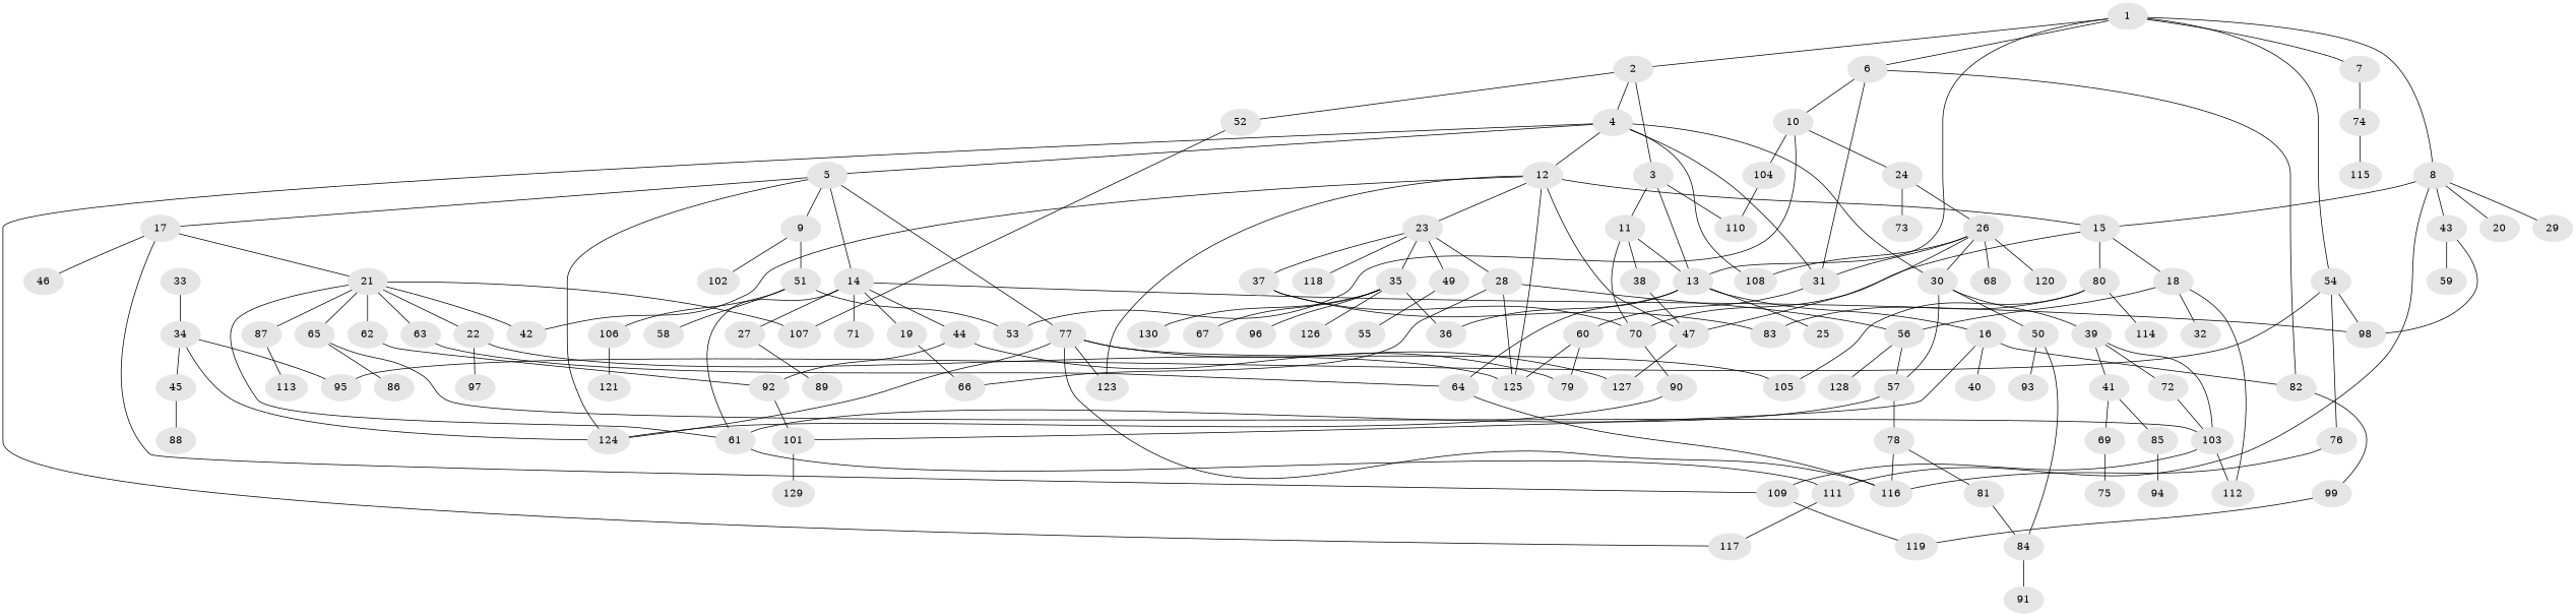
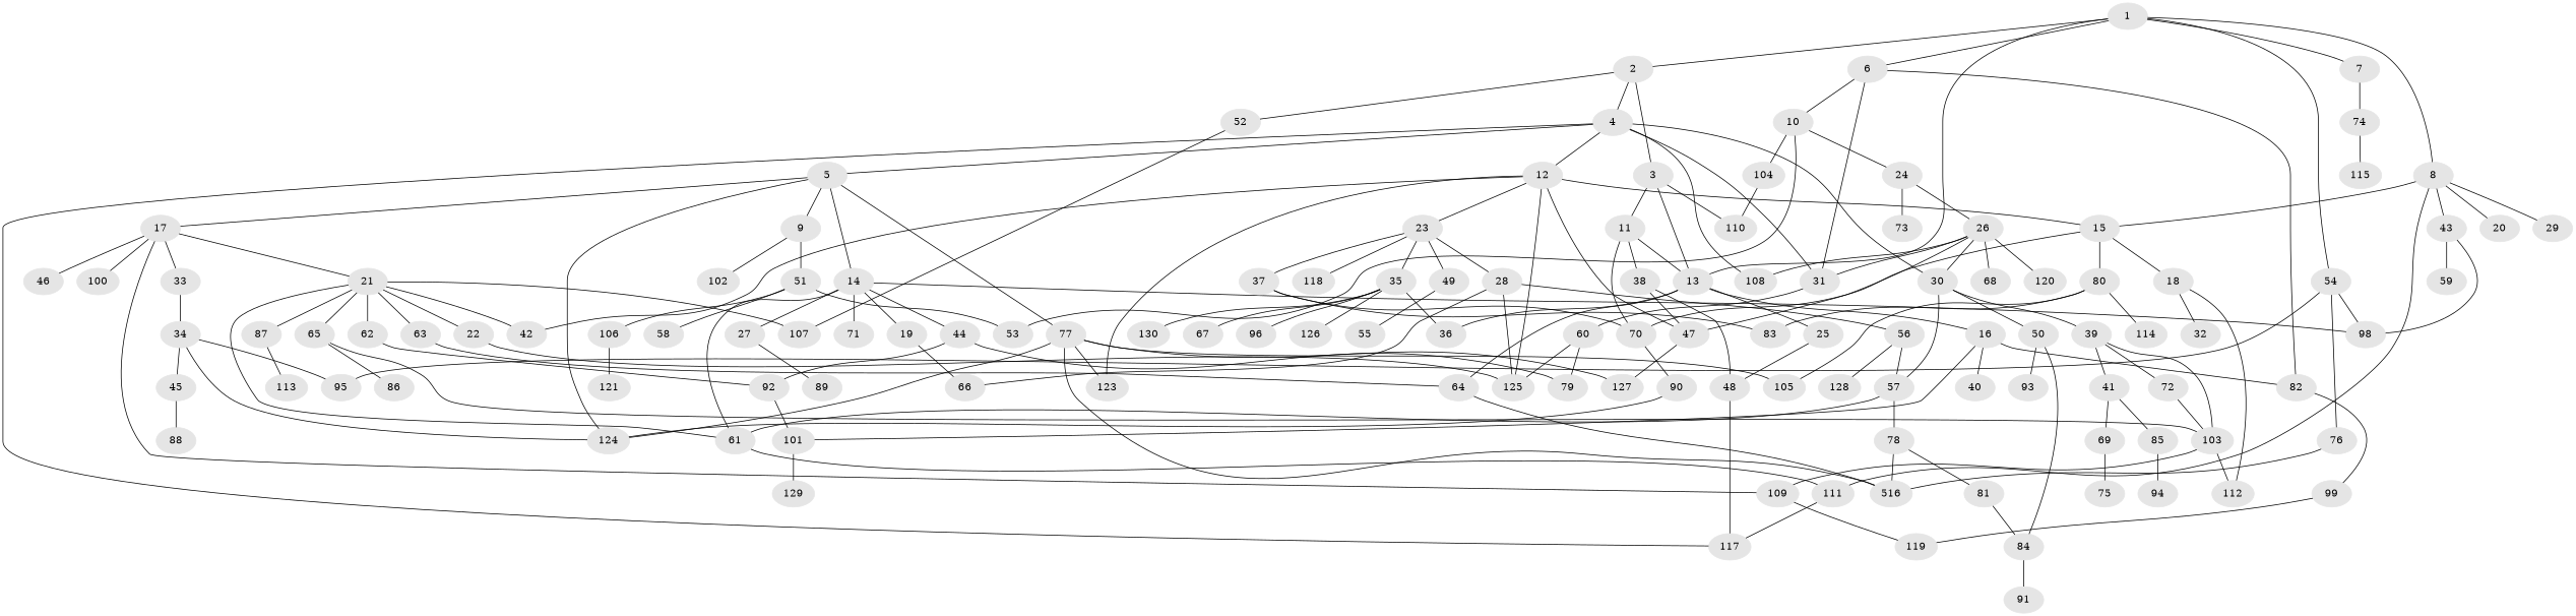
  graph {
    node [color=gray90 style=filled]
    1
    2
    6
    7
    8
    13
    54
    3
    4
    52
    31
    10
    82
    74
    15
    20
    29
    43
    111
    16
    25
    36
    64
    98
    95
    76
    11
    110
    5
    12
    30
    108
    117
    107
    38
    70
    9
    14
    17
    77
    124
    23
    42
    47
    123
    125
    39
    50
    57
    60
    51
    102
    19
    27
    44
    61
    71
    21
    33
    46
+   100
    109
    127
-   116
+   116 [label=516]
    105
    24
    53
    104
    99
    115
    18
    80
    59
    58
    106
    26
    73
+   48
    90
    28
    35
    37
    49
    118
    40
    101
    66
    89
    79
    92
    32
    56
    112
    83
    114
    129
    22
    62
    63
    65
    87
    34
    119
    128
-   97
    103
    86
    113
    67
    96
    126
    130
    55
    68
    120
    41
    72
    84
    93
    78
    45
    88
    69
    85
    75
    94
    91
    121
    81
    1 -- 2
    1 -- 6
    1 -- 7
    1 -- 8
    1 -- 13
    1 -- 54
    2 -- 3
    2 -- 4
    2 -- 52
    6 -- 31
    6 -- 10
    6 -- 82
    7 -- 74
    8 -- 15
    8 -- 20
    8 -- 29
    8 -- 43
    8 -- 111
    13 -- 16
    13 -- 25
    13 -- 36
    13 -- 64
    54 -- 98
    54 -- 95
    54 -- 76
    3 -- 13
    3 -- 11
    3 -- 110
    4 -- 31
    4 -- 5
    4 -- 12
    4 -- 30
    4 -- 108
    4 -- 117
    52 -- 107
    31 -- 60
    10 -- 24
    10 -- 53
    10 -- 104
    82 -- 99
    74 -- 115
    15 -- 70
    15 -- 18
    15 -- 80
    43 -- 98
    43 -- 59
    111 -- 117
    16 -- 82
    16 -- 40
    16 -- 101
+   25 -- 48
    64 -- 116
    76 -- 116
    11 -- 13
    11 -- 38
    11 -- 70
    5 -- 9
    5 -- 14
    5 -- 17
    5 -- 77
    5 -- 124
    12 -- 15
    12 -- 23
    12 -- 42
    12 -- 47
    12 -- 123
    12 -- 125
    30 -- 39
    30 -- 50
    30 -- 57
    38 -- 47
+   38 -- 48
    70 -- 90
    9 -- 51
    9 -- 102
    14 -- 98
    14 -- 19
    14 -- 27
    14 -- 44
    14 -- 61
    14 -- 71
    17 -- 21
+   17 -- 33
    17 -- 46
+   17 -- 100
    17 -- 109
    77 -- 124
    77 -- 123
    77 -- 127
    77 -- 116
    77 -- 105
    23 -- 28
    23 -- 35
    23 -- 37
    23 -- 49
    23 -- 118
    47 -- 127
    39 -- 103
    39 -- 41
    39 -- 72
    50 -- 84
    50 -- 93
    57 -- 61
    57 -- 78
    60 -- 125
    60 -- 79
    51 -- 53
    51 -- 58
    51 -- 106
    19 -- 66
    27 -- 89
    44 -- 79
    44 -- 92
    61 -- 111
    21 -- 107
    21 -- 42
    21 -- 61
    21 -- 22
    21 -- 62
    21 -- 63
    21 -- 65
    21 -- 87
    33 -- 34
    109 -- 119
    24 -- 26
    24 -- 73
    104 -- 110
    99 -- 119
    18 -- 32
-   18 -- 56
    18 -- 112
    80 -- 105
    80 -- 83
    80 -- 114
    106 -- 121
    26 -- 31
    26 -- 30
    26 -- 108
    26 -- 47
    26 -- 68
    26 -- 120
+   48 -- 117
    90 -- 124
    28 -- 125
    28 -- 66
    28 -- 56
    35 -- 36
    35 -- 67
    35 -- 96
    35 -- 126
    35 -- 130
    37 -- 70
    37 -- 83
    49 -- 55
    101 -- 129
    92 -- 101
    56 -- 57
    56 -- 128
    22 -- 125
-   22 -- 97
    62 -- 92
    63 -- 64
    65 -- 103
    65 -- 86
    87 -- 113
    34 -- 95
    34 -- 124
    34 -- 45
    103 -- 109
    103 -- 112
    41 -- 69
    41 -- 85
    72 -- 103
    84 -- 91
    78 -- 116
    78 -- 81
    45 -- 88
    69 -- 75
    85 -- 94
    81 -- 84
  }
